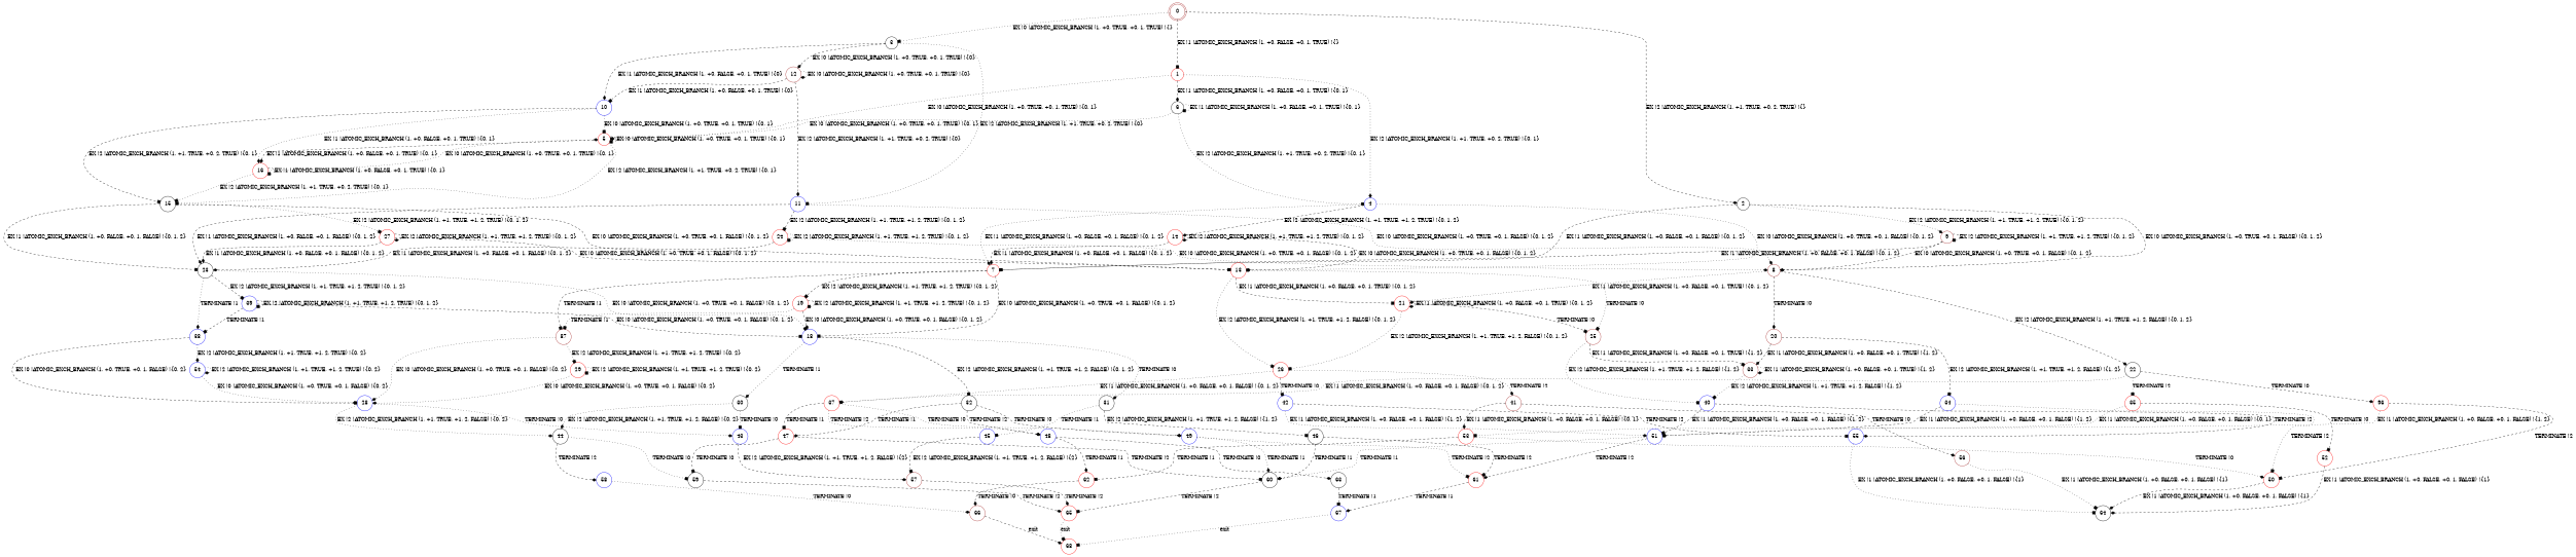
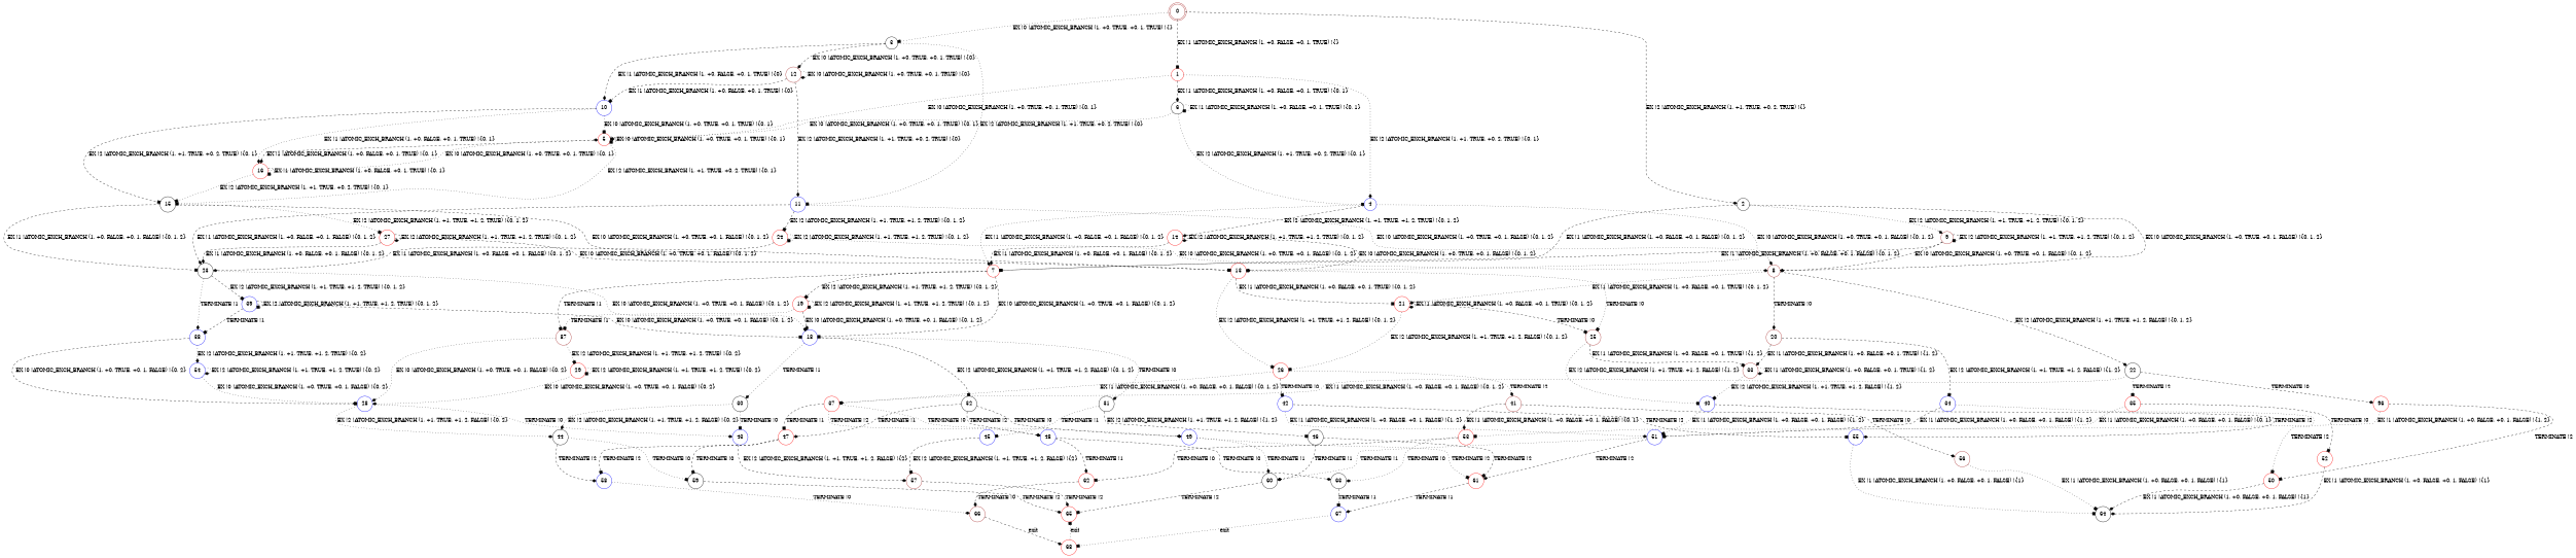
  digraph {
    node [color=red shape=circle]
    edge [arrowhead=box style=dashed]
    0 [color=brown peripheries=2]
    1
    2 [color=black]
    3 [color=black]
    4 [color=blue]
    5
    6 [color=black]
    7
    8 [color=brown]
    9 [color=brown]
    10 [color=blue]
    11 [color=blue]
    12 [color=brown]
    13
    14
    15 [color=black]
    16
    n18 [color=brown label=87]
    18 [color=blue]
    19
    20 [color=brown]
    21
    22 [color=black]
    23 [color=black]
    24
    25 [color=brown]
    26
    27
    28 [color=blue]
    29
    30 [color=black]
    31 [color=black]
    32 [color=black]
    33 [color=brown]
    34 [color=blue]
    35
    n37 [label=96]
    37
    38 [color=blue]
    39 [color=blue]
    40 [color=blue]
    41 [color=brown]
    42 [color=blue]
    43 [color=blue]
    44 [color=black]
    45 [color=blue]
    46 [color=black]
    47
    48 [color=blue]
    49 [color=blue]
    50
    51 [color=blue]
    52
    53
    54 [color=blue]
    55 [color=blue]
    56 [color=brown]
    57 [color=brown]
    58 [color=blue]
    59 [color=black]
    60 [color=black]
    61
    62
    63 [color=black]
    64 [color=black]
    65
    66 [color=brown]
    67 [color=blue]
    68
    0 -> 1 [label="EX !1 !ATOMIC_EXCH_BRANCH (1, +0, FALSE, +0, 1, TRUE) !{}"]
    0 -> 2 [arrowhead=diamond label="EX !2 !ATOMIC_EXCH_BRANCH (1, +1, TRUE, +0, 2, TRUE) !{}"]
    0 -> 3 [label="EX !0 !ATOMIC_EXCH_BRANCH (1, +0, TRUE, +0, 1, TRUE) !{}" style=dotted]
    1 -> 4 [arrowhead=diamond label="EX !2 !ATOMIC_EXCH_BRANCH (1, +1, TRUE, +0, 2, TRUE) !{0, 1}" style=dotted]
    1 -> 5 [label="EX !0 !ATOMIC_EXCH_BRANCH (1, +0, TRUE, +0, 1, TRUE) !{0, 1}" style=dotted]
    1 -> 6 [arrowhead=diamond label="EX !1 !ATOMIC_EXCH_BRANCH (1, +0, FALSE, +0, 1, TRUE) !{0, 1}"]
    2 -> 7 [label="EX !1 !ATOMIC_EXCH_BRANCH (1, +0, FALSE, +0, 1, FALSE) !{0, 1, 2}"]
    2 -> 8 [arrowhead=diamond label="EX !0 !ATOMIC_EXCH_BRANCH (1, +0, TRUE, +0, 1, FALSE) !{0, 1, 2}"]
    2 -> 9 [arrowhead=diamond label="EX !2 !ATOMIC_EXCH_BRANCH (1, +1, TRUE, +1, 2, TRUE) !{0, 1, 2}" style=dotted]
    3 -> 10 [arrowhead=diamond label="EX !1 !ATOMIC_EXCH_BRANCH (1, +0, FALSE, +0, 1, TRUE) !{0}"]
    3 -> 11 [label="EX !2 !ATOMIC_EXCH_BRANCH (1, +1, TRUE, +0, 2, TRUE) !{0}" style=dotted]
    3 -> 12 [arrowhead=diamond label="EX !0 !ATOMIC_EXCH_BRANCH (1, +0, TRUE, +0, 1, TRUE) !{0}"]
    4 -> 7 [arrowhead=diamond label="EX !1 !ATOMIC_EXCH_BRANCH (1, +0, FALSE, +0, 1, FALSE) !{0, 1, 2}" style=dotted]
    4 -> 13 [arrowhead=diamond label="EX !0 !ATOMIC_EXCH_BRANCH (1, +0, TRUE, +0, 1, FALSE) !{0, 1, 2}" style=dotted]
    4 -> 14 [arrowhead=diamond label="EX !2 !ATOMIC_EXCH_BRANCH (1, +1, TRUE, +1, 2, TRUE) !{0, 1, 2}"]
    5 -> 5 [label="EX !0 !ATOMIC_EXCH_BRANCH (1, +0, TRUE, +0, 1, TRUE) !{0, 1}"]
    5 -> 15 [label="EX !2 !ATOMIC_EXCH_BRANCH (1, +1, TRUE, +0, 2, TRUE) !{0, 1}" style=dotted]
    5 -> 16 [arrowhead=diamond label="EX !1 !ATOMIC_EXCH_BRANCH (1, +0, FALSE, +0, 1, TRUE) !{0, 1}"]
    6 -> 4 [label="EX !2 !ATOMIC_EXCH_BRANCH (1, +1, TRUE, +0, 2, TRUE) !{0, 1}" style=dotted]
    6 -> 5 [arrowhead=diamond label="EX !0 !ATOMIC_EXCH_BRANCH (1, +0, TRUE, +0, 1, TRUE) !{0, 1}" style=dotted]
    6 -> 6 [label="EX !1 !ATOMIC_EXCH_BRANCH (1, +0, FALSE, +0, 1, TRUE) !{0, 1}" style=dotted]
    7 -> n18 [label="TERMINATE !1"]
    7 -> 18 [label="EX !0 !ATOMIC_EXCH_BRANCH (1, +0, TRUE, +0, 1, FALSE) !{0, 1, 2}"]
    7 -> 19 [label="EX !2 !ATOMIC_EXCH_BRANCH (1, +1, TRUE, +1, 2, TRUE) !{0, 1, 2}"]
    8 -> 20 [arrowhead=diamond label="TERMINATE !0"]
    8 -> 21 [arrowhead=diamond label="EX !1 !ATOMIC_EXCH_BRANCH (1, +0, FALSE, +0, 1, TRUE) !{0, 1, 2}" style=dotted]
    8 -> 22 [arrowhead=diamond label="EX !2 !ATOMIC_EXCH_BRANCH (1, +1, TRUE, +1, 2, FALSE) !{0, 1, 2}"]
    9 -> 7 [label="EX !1 !ATOMIC_EXCH_BRANCH (1, +0, FALSE, +0, 1, FALSE) !{0, 1, 2}"]
    9 -> 8 [arrowhead=diamond label="EX !0 !ATOMIC_EXCH_BRANCH (1, +0, TRUE, +0, 1, FALSE) !{0, 1, 2}"]
    9 -> 9 [label="EX !2 !ATOMIC_EXCH_BRANCH (1, +1, TRUE, +1, 2, TRUE) !{0, 1, 2}"]
    10 -> 5 [label="EX !0 !ATOMIC_EXCH_BRANCH (1, +0, TRUE, +0, 1, TRUE) !{0, 1}" style=dotted]
    10 -> 15 [label="EX !2 !ATOMIC_EXCH_BRANCH (1, +1, TRUE, +0, 2, TRUE) !{0, 1}"]
    10 -> 16 [arrowhead=diamond label="EX !1 !ATOMIC_EXCH_BRANCH (1, +0, FALSE, +0, 1, TRUE) !{0, 1}" style=dotted]
    11 -> 8 [arrowhead=diamond label="EX !0 !ATOMIC_EXCH_BRANCH (1, +0, TRUE, +0, 1, FALSE) !{0, 1, 2}" style=dotted]
    11 -> 23 [arrowhead=diamond label="EX !1 !ATOMIC_EXCH_BRANCH (1, +0, FALSE, +0, 1, FALSE) !{0, 1, 2}"]
    11 -> 24 [label="EX !2 !ATOMIC_EXCH_BRANCH (1, +1, TRUE, +1, 2, TRUE) !{0, 1, 2}"]
    12 -> 10 [label="EX !1 !ATOMIC_EXCH_BRANCH (1, +0, FALSE, +0, 1, TRUE) !{0}"]
    12 -> 11 [arrowhead=diamond label="EX !2 !ATOMIC_EXCH_BRANCH (1, +1, TRUE, +0, 2, TRUE) !{0}"]
    12 -> 12 [arrowhead=diamond label="EX !0 !ATOMIC_EXCH_BRANCH (1, +0, TRUE, +0, 1, TRUE) !{0}" style=dotted]
    13 -> 21 [label="EX !1 !ATOMIC_EXCH_BRANCH (1, +0, FALSE, +0, 1, TRUE) !{0, 1, 2}"]
    13 -> 25 [label="TERMINATE !0" style=dotted]
    13 -> 26 [label="EX !2 !ATOMIC_EXCH_BRANCH (1, +1, TRUE, +1, 2, FALSE) !{0, 1, 2}" style=dotted]
    14 -> 7 [arrowhead=diamond label="EX !1 !ATOMIC_EXCH_BRANCH (1, +0, FALSE, +0, 1, FALSE) !{0, 1, 2}"]
    14 -> 13 [label="EX !0 !ATOMIC_EXCH_BRANCH (1, +0, TRUE, +0, 1, FALSE) !{0, 1, 2}"]
    14 -> 14 [arrowhead=diamond label="EX !2 !ATOMIC_EXCH_BRANCH (1, +1, TRUE, +1, 2, TRUE) !{0, 1, 2}" style=dotted]
    15 -> 13 [label="EX !0 !ATOMIC_EXCH_BRANCH (1, +0, TRUE, +0, 1, FALSE) !{0, 1, 2}"]
    15 -> 23 [label="EX !1 !ATOMIC_EXCH_BRANCH (1, +0, FALSE, +0, 1, FALSE) !{0, 1, 2}"]
    15 -> 27 [label="EX !2 !ATOMIC_EXCH_BRANCH (1, +1, TRUE, +1, 2, TRUE) !{0, 1, 2}" style=dotted]
    16 -> 5 [arrowhead=diamond label="EX !0 !ATOMIC_EXCH_BRANCH (1, +0, TRUE, +0, 1, TRUE) !{0, 1}" style=dotted]
    16 -> 15 [label="EX !2 !ATOMIC_EXCH_BRANCH (1, +1, TRUE, +0, 2, TRUE) !{0, 1}" style=dotted]
    16 -> 16 [label="EX !1 !ATOMIC_EXCH_BRANCH (1, +0, FALSE, +0, 1, TRUE) !{0, 1}"]
    n18 -> 28 [arrowhead=diamond label="EX !0 !ATOMIC_EXCH_BRANCH (1, +0, TRUE, +0, 1, FALSE) !{0, 2}" style=dotted]
    n18 -> 29 [label="EX !2 !ATOMIC_EXCH_BRANCH (1, +1, TRUE, +1, 2, TRUE) !{0, 2}" style=dotted]
    18 -> 30 [arrowhead=diamond label="TERMINATE !1" style=dotted]
    18 -> 31 [arrowhead=diamond label="TERMINATE !0" style=dotted]
    18 -> 32 [label="EX !2 !ATOMIC_EXCH_BRANCH (1, +1, TRUE, +1, 2, FALSE) !{0, 1, 2}"]
    19 -> n18 [label="TERMINATE !1" style=dotted]
    19 -> 18 [arrowhead=diamond label="EX !0 !ATOMIC_EXCH_BRANCH (1, +0, TRUE, +0, 1, FALSE) !{0, 1, 2}"]
    19 -> 19 [label="EX !2 !ATOMIC_EXCH_BRANCH (1, +1, TRUE, +1, 2, TRUE) !{0, 1, 2}"]
    20 -> 33 [arrowhead=diamond label="EX !1 !ATOMIC_EXCH_BRANCH (1, +0, FALSE, +0, 1, TRUE) !{1, 2}"]
    20 -> 34 [label="EX !2 !ATOMIC_EXCH_BRANCH (1, +1, TRUE, +1, 2, FALSE) !{1, 2}"]
    21 -> 21 [arrowhead=diamond label="EX !1 !ATOMIC_EXCH_BRANCH (1, +0, FALSE, +0, 1, TRUE) !{0, 1, 2}"]
    21 -> 25 [label="TERMINATE !0"]
    21 -> 26 [label="EX !2 !ATOMIC_EXCH_BRANCH (1, +1, TRUE, +1, 2, FALSE) !{0, 1, 2}" style=dotted]
    22 -> 35 [label="TERMINATE !2" style=dotted]
    22 -> n37 [arrowhead=diamond label="TERMINATE !0"]
    22 -> 37 [label="EX !1 !ATOMIC_EXCH_BRANCH (1, +0, FALSE, +0, 1, FALSE) !{0, 1, 2}" style=dotted]
    23 -> 18 [label="EX !0 !ATOMIC_EXCH_BRANCH (1, +0, TRUE, +0, 1, FALSE) !{0, 1, 2}" style=dotted]
    23 -> 38 [arrowhead=diamond label="TERMINATE !1" style=dotted]
    23 -> 39 [label="EX !2 !ATOMIC_EXCH_BRANCH (1, +1, TRUE, +1, 2, TRUE) !{0, 1, 2}"]
    24 -> 8 [arrowhead=diamond label="EX !0 !ATOMIC_EXCH_BRANCH (1, +0, TRUE, +0, 1, FALSE) !{0, 1, 2}" style=dotted]
    24 -> 23 [arrowhead=diamond label="EX !1 !ATOMIC_EXCH_BRANCH (1, +0, FALSE, +0, 1, FALSE) !{0, 1, 2}"]
    24 -> 24 [label="EX !2 !ATOMIC_EXCH_BRANCH (1, +1, TRUE, +1, 2, TRUE) !{0, 1, 2}" style=dotted]
    25 -> 33 [label="EX !1 !ATOMIC_EXCH_BRANCH (1, +0, FALSE, +0, 1, TRUE) !{1, 2}"]
    25 -> 40 [label="EX !2 !ATOMIC_EXCH_BRANCH (1, +1, TRUE, +1, 2, FALSE) !{1, 2}" style=dotted]
    26 -> 37 [arrowhead=diamond label="EX !1 !ATOMIC_EXCH_BRANCH (1, +0, FALSE, +0, 1, FALSE) !{0, 1, 2}" style=dotted]
    26 -> 41 [arrowhead=diamond label="TERMINATE !2" style=dotted]
    26 -> 42 [label="TERMINATE !0"]
    27 -> 13 [label="EX !0 !ATOMIC_EXCH_BRANCH (1, +0, TRUE, +0, 1, FALSE) !{0, 1, 2}"]
    27 -> 23 [arrowhead=diamond label="EX !1 !ATOMIC_EXCH_BRANCH (1, +0, FALSE, +0, 1, FALSE) !{0, 1, 2}"]
    27 -> 27 [arrowhead=diamond label="EX !2 !ATOMIC_EXCH_BRANCH (1, +1, TRUE, +1, 2, TRUE) !{0, 1, 2}"]
    28 -> 43 [arrowhead=diamond label="TERMINATE !0" style=dotted]
    28 -> 44 [arrowhead=diamond label="EX !2 !ATOMIC_EXCH_BRANCH (1, +1, TRUE, +1, 2, FALSE) !{0, 2}" style=dotted]
    29 -> 28 [arrowhead=diamond label="EX !0 !ATOMIC_EXCH_BRANCH (1, +0, TRUE, +0, 1, FALSE) !{0, 2}" style=dotted]
    29 -> 29 [label="EX !2 !ATOMIC_EXCH_BRANCH (1, +1, TRUE, +1, 2, TRUE) !{0, 2}" style=dotted]
    30 -> 43 [label="TERMINATE !0" style=dotted]
    30 -> 44 [arrowhead=diamond label="EX !2 !ATOMIC_EXCH_BRANCH (1, +1, TRUE, +1, 2, FALSE) !{0, 2}" style=dotted]
    31 -> 45 [label="TERMINATE !1" style=dotted]
    31 -> 46 [label="EX !2 !ATOMIC_EXCH_BRANCH (1, +1, TRUE, +1, 2, FALSE) !{1, 2}"]
    32 -> 47 [arrowhead=diamond label="TERMINATE !1"]
    32 -> 48 [arrowhead=diamond label="TERMINATE !2"]
    32 -> 49 [arrowhead=diamond label="TERMINATE !0"]
    33 -> 33 [arrowhead=diamond label="EX !1 !ATOMIC_EXCH_BRANCH (1, +0, FALSE, +0, 1, TRUE) !{1, 2}" style=dotted]
    33 -> 40 [label="EX !2 !ATOMIC_EXCH_BRANCH (1, +1, TRUE, +1, 2, FALSE) !{1, 2}" style=dotted]
    34 -> 50 [label="TERMINATE !2" style=dotted]
    34 -> 51 [arrowhead=diamond label="EX !1 !ATOMIC_EXCH_BRANCH (1, +0, FALSE, +0, 1, FALSE) !{1, 2}"]
    35 -> 52 [label="TERMINATE !0"]
    35 -> 53 [label="EX !1 !ATOMIC_EXCH_BRANCH (1, +0, FALSE, +0, 1, FALSE) !{0, 1}" style=dotted]
    n37 -> 50 [label="TERMINATE !2"]
    n37 -> 51 [label="EX !1 !ATOMIC_EXCH_BRANCH (1, +0, FALSE, +0, 1, FALSE) !{1, 2}" style=dotted]
    37 -> 47 [label="TERMINATE !1"]
    37 -> 48 [arrowhead=diamond label="TERMINATE !2" style=dotted]
    37 -> 49 [arrowhead=diamond label="TERMINATE !0" style=dotted]
    38 -> 28 [label="EX !0 !ATOMIC_EXCH_BRANCH (1, +0, TRUE, +0, 1, FALSE) !{0, 2}"]
    38 -> 54 [arrowhead=diamond label="EX !2 !ATOMIC_EXCH_BRANCH (1, +1, TRUE, +1, 2, TRUE) !{0, 2}" style=dotted]
    39 -> 18 [label="EX !0 !ATOMIC_EXCH_BRANCH (1, +0, TRUE, +0, 1, FALSE) !{0, 1, 2}"]
    39 -> 38 [label="TERMINATE !1"]
    39 -> 39 [label="EX !2 !ATOMIC_EXCH_BRANCH (1, +1, TRUE, +1, 2, TRUE) !{0, 1, 2}"]
-   40 -> 51 [label="EX !1 !ATOMIC_EXCH_BRANCH (1, +0, FALSE, +0, 1, FALSE) !{1, 2}"]
+   40 -> 51 [label="EX !1 !ATOMIC_EXCH_BRANCH (1, +0, FALSE, +0, 1, FALSE) !{1, 2}" style=dotted]
    40 -> 55 [arrowhead=diamond label="TERMINATE !2"]
    41 -> 53 [arrowhead=diamond label="EX !1 !ATOMIC_EXCH_BRANCH (1, +0, FALSE, +0, 1, FALSE) !{0, 1}"]
    41 -> 56 [arrowhead=diamond label="TERMINATE !0"]
    42 -> 51 [arrowhead=diamond label="EX !1 !ATOMIC_EXCH_BRANCH (1, +0, FALSE, +0, 1, FALSE) !{1, 2}" style=dotted]
    42 -> 55 [label="TERMINATE !2"]
    43 -> 57 [arrowhead=diamond label="EX !2 !ATOMIC_EXCH_BRANCH (1, +1, TRUE, +1, 2, FALSE) !{2}"]
    44 -> 58 [arrowhead=diamond label="TERMINATE !2"]
    44 -> 59 [label="TERMINATE !0" style=dotted]
    45 -> 57 [label="EX !2 !ATOMIC_EXCH_BRANCH (1, +1, TRUE, +1, 2, FALSE) !{2}"]
    46 -> 60 [arrowhead=diamond label="TERMINATE !1"]
    46 -> 61 [label="TERMINATE !2"]
-   47 -> 60 [label="TERMINATE !2"]
+   47 -> 58 [label="TERMINATE !2"]
    47 -> 59 [label="TERMINATE !0"]
    48 -> 62 [arrowhead=diamond label="TERMINATE !1"]
    48 -> 63 [arrowhead=diamond label="TERMINATE !0"]
    49 -> 60 [arrowhead=diamond label="TERMINATE !1" style=dotted]
    49 -> 61 [label="TERMINATE !2" style=dotted]
    50 -> 64 [arrowhead=diamond label="EX !1 !ATOMIC_EXCH_BRANCH (1, +0, FALSE, +0, 1, FALSE) !{1}"]
    51 -> 60 [arrowhead=diamond label="TERMINATE !1" style=dotted]
    51 -> 61 [arrowhead=diamond label="TERMINATE !2"]
    52 -> 64 [arrowhead=diamond label="EX !1 !ATOMIC_EXCH_BRANCH (1, +0, FALSE, +0, 1, FALSE) !{1}"]
-   53 -> 62 [label="TERMINATE !1"]
-   53 -> 50 [arrowhead=diamond label="TERMINATE !0" style=dotted]
+   53 -> 62 [label="TERMINATE !0"]
+   53 -> 63 [arrowhead=diamond label="TERMINATE !0" style=dotted]
    54 -> 28 [arrowhead=diamond label="EX !0 !ATOMIC_EXCH_BRANCH (1, +0, TRUE, +0, 1, FALSE) !{0, 2}" style=dotted]
    54 -> 54 [arrowhead=diamond label="EX !2 !ATOMIC_EXCH_BRANCH (1, +1, TRUE, +1, 2, TRUE) !{0, 2}" style=dotted]
    55 -> 64 [label="EX !1 !ATOMIC_EXCH_BRANCH (1, +0, FALSE, +0, 1, FALSE) !{1}" style=dotted]
    56 -> 64 [label="EX !1 !ATOMIC_EXCH_BRANCH (1, +0, FALSE, +0, 1, FALSE) !{1}" style=dotted]
    57 -> 65 [arrowhead=diamond label="TERMINATE !2"]
    58 -> 66 [arrowhead=diamond label="TERMINATE !0" style=dotted]
    59 -> 65 [arrowhead=diamond label="TERMINATE !2"]
    60 -> 65 [label="TERMINATE !2"]
    61 -> 67 [arrowhead=diamond label="TERMINATE !1"]
    62 -> 66 [arrowhead=diamond label="TERMINATE !0"]
    63 -> 67 [label="TERMINATE !1"]
-   65 -> 68 [label=exit style=dotted]
+   68 -> 65 [label=exit style=dotted]
    66 -> 68 [arrowhead=diamond label=exit]
    67 -> 68 [label=exit style=dotted]
  }
